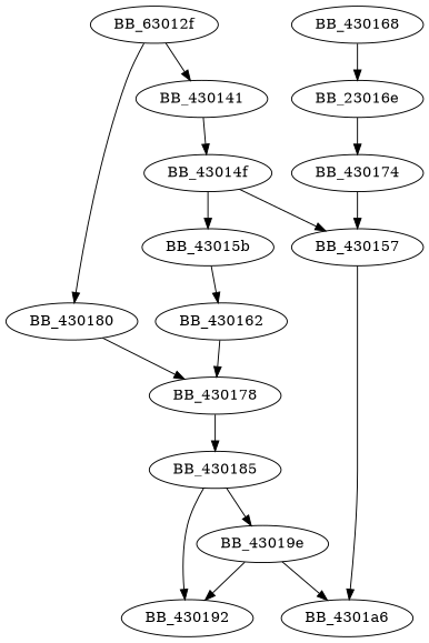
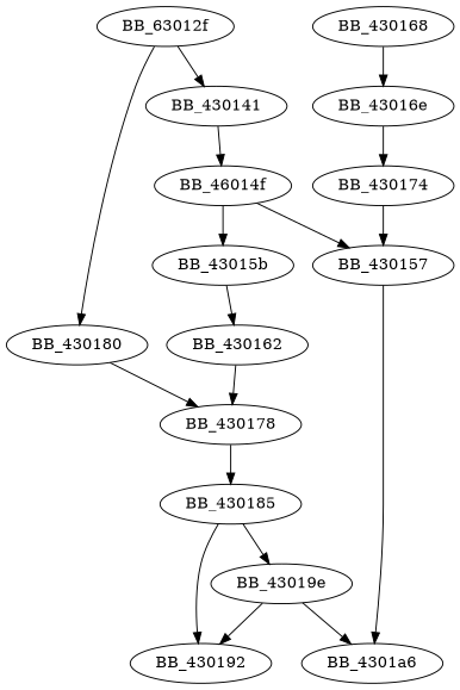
  digraph {
    n1 [label=BB_63012f]
    BB_430141
    BB_430180
-   BB_43014f
+   BB_43014f [label=BB_46014f]
    BB_430178
    BB_430157
    BB_43015b
    BB_430185
    BB_430192
    BB_43019e
    BB_4301a6
    BB_430162
    BB_430168
-   BB_43016e [label=BB_23016e]
+   BB_43016e
    BB_430174
    n1 -> BB_430141
    n1 -> BB_430180
    BB_430141 -> BB_43014f
    BB_430180 -> BB_430178
    BB_43014f -> BB_430157
    BB_43014f -> BB_43015b
    BB_430178 -> BB_430185
    BB_430157 -> BB_4301a6
    BB_43015b -> BB_430162
    BB_430185 -> BB_430192
    BB_430185 -> BB_43019e
    BB_43019e -> BB_430192
    BB_43019e -> BB_4301a6
    BB_430162 -> BB_430178
    BB_430168 -> BB_43016e
    BB_43016e -> BB_430174
    BB_430174 -> BB_430157
  }
